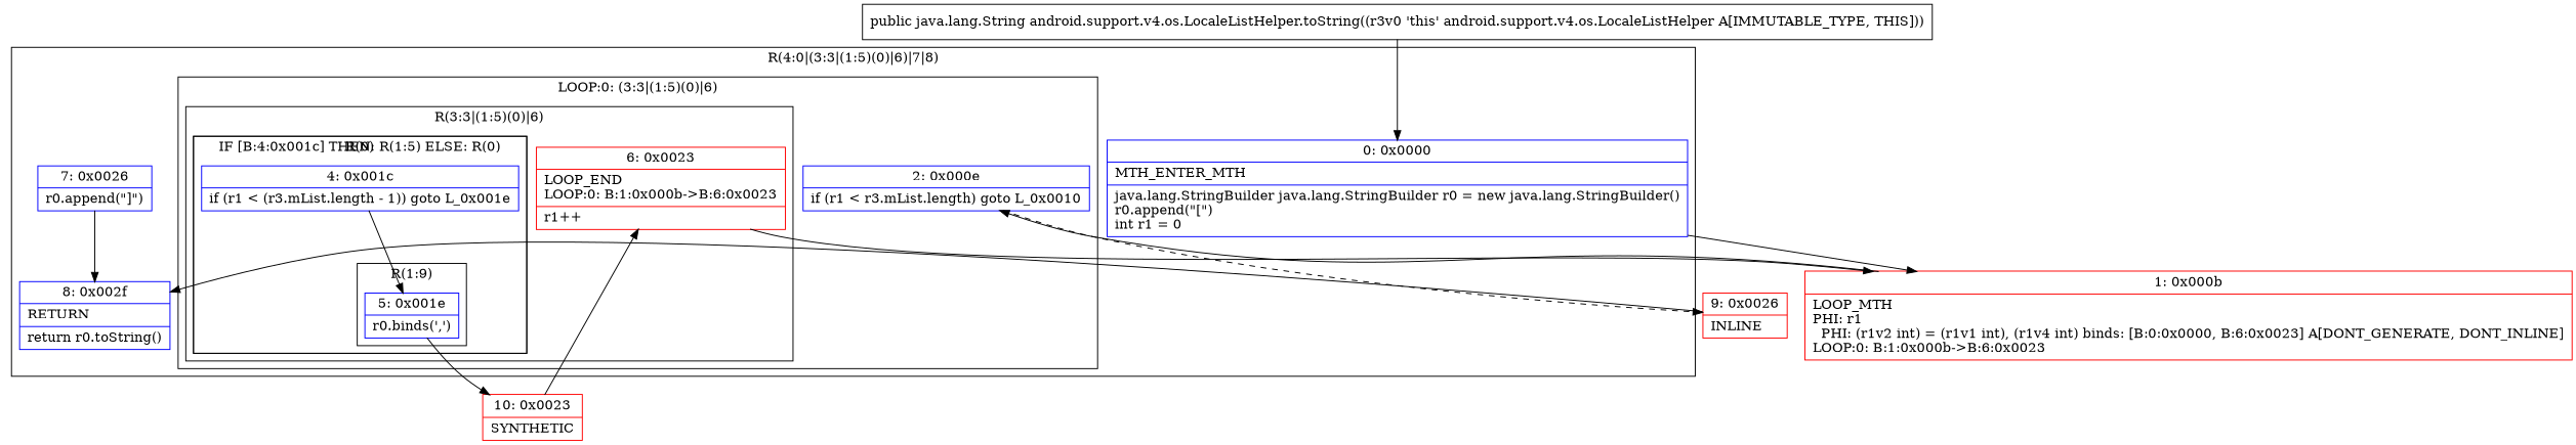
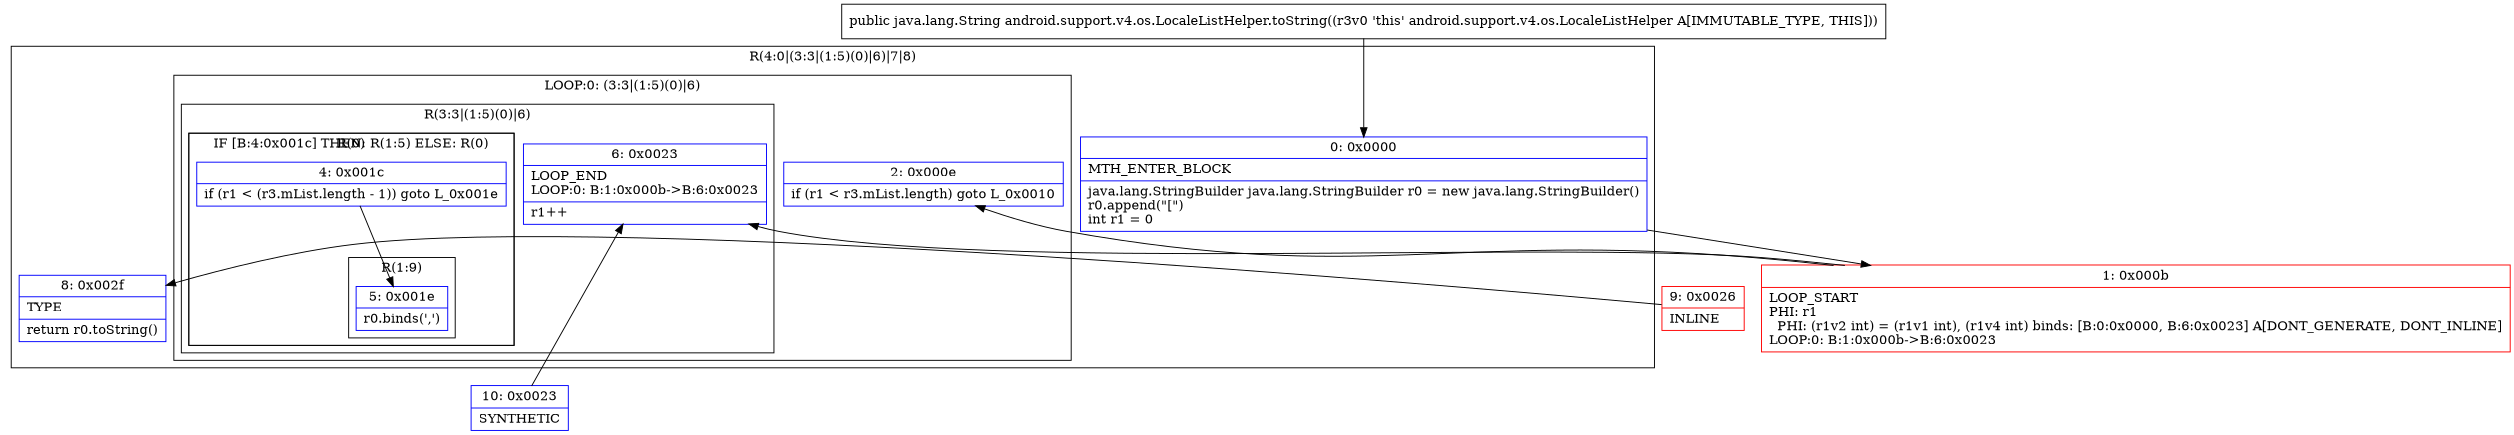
  digraph {
    node [color=blue shape=record]
    n1 [label="{5\:\ 0x001e|r0.binds(',')\l}"]
    n2 [label="{4\:\ 0x001c|if (r1 \< (r3.mList.length \- 1)) goto L_0x001e\l}"]
-   n3 [color=red label="{6\:\ 0x0023|LOOP_END\lLOOP:0: B:1:0x000b\-\>B:6:0x0023\l|r1++\l}"]
+   n3 [label="{6\:\ 0x0023|LOOP_END\lLOOP:0: B:1:0x000b\-\>B:6:0x0023\l|r1++\l}"]
    n4 [label="{2\:\ 0x000e|if (r1 \< r3.mList.length) goto L_0x0010\l}"]
-   n5 [label="{0\:\ 0x0000|MTH_ENTER_MTH\l|java.lang.StringBuilder java.lang.StringBuilder r0 = new java.lang.StringBuilder()\lr0.append(\"[\")\lint r1 = 0\l}"]
-   n6 [label="{7\:\ 0x0026|r0.append(\"]\")\l}"]
-   n7 [label="{8\:\ 0x002f|RETURN\l|return r0.toString()\l}"]
-   n8 [color=red label="{10\:\ 0x0023|SYNTHETIC\l}"]
-   n9 [color=red label="{1\:\ 0x000b|LOOP_MTH\lPHI: r1 \l  PHI: (r1v2 int) = (r1v1 int), (r1v4 int) binds: [B:0:0x0000, B:6:0x0023] A[DONT_GENERATE, DONT_INLINE]\lLOOP:0: B:1:0x000b\-\>B:6:0x0023\l}"]
+   n5 [label="{0\:\ 0x0000|MTH_ENTER_BLOCK\l|java.lang.StringBuilder java.lang.StringBuilder r0 = new java.lang.StringBuilder()\lr0.append(\"[\")\lint r1 = 0\l}"]
+   n7 [label="{8\:\ 0x002f|TYPE\l|return r0.toString()\l}"]
+   n8 [label="{10\:\ 0x0023|SYNTHETIC\l}"]
+   n9 [color=red label="{1\:\ 0x000b|LOOP_START\lPHI: r1 \l  PHI: (r1v2 int) = (r1v1 int), (r1v4 int) binds: [B:0:0x0000, B:6:0x0023] A[DONT_GENERATE, DONT_INLINE]\lLOOP:0: B:1:0x000b\-\>B:6:0x0023\l}"]
    n10 [color=red label="{9\:\ 0x0026|INLINE\l}"]
    n11 [label="{public java.lang.String android.support.v4.os.LocaleListHelper.toString((r3v0 'this' android.support.v4.os.LocaleListHelper A[IMMUTABLE_TYPE, THIS])) }" color=""]
    subgraph cluster_1 {
      label="R(4:0|(3:3|(1:5)(0)|6)|7|8)"
      n5
-     n6
      n7
      subgraph cluster_2 {
        label="LOOP:0: (3:3|(1:5)(0)|6)"
        n4
        subgraph cluster_3 {
          label="R(3:3|(1:5)(0)|6)"
          n3
          subgraph cluster_4 {
            label="IF [B:4:0x001c] THEN: R(1:5) ELSE: R(0)"
            n2
            subgraph cluster_5 {
              label="R(1:9)"
              n1
            }
            subgraph cluster_6 {
              label="R(0)"
            }
          }
        }
      }
    }
-   n1 -> n8
    n2 -> n1
-   n3 -> n9
-   n4 -> n10 [style=dashed]
+   n9 -> n3
    n5 -> n9
-   n6 -> n7
    n8 -> n3
    n9 -> n4
    n10 -> n7
    n11 -> n5
  }
